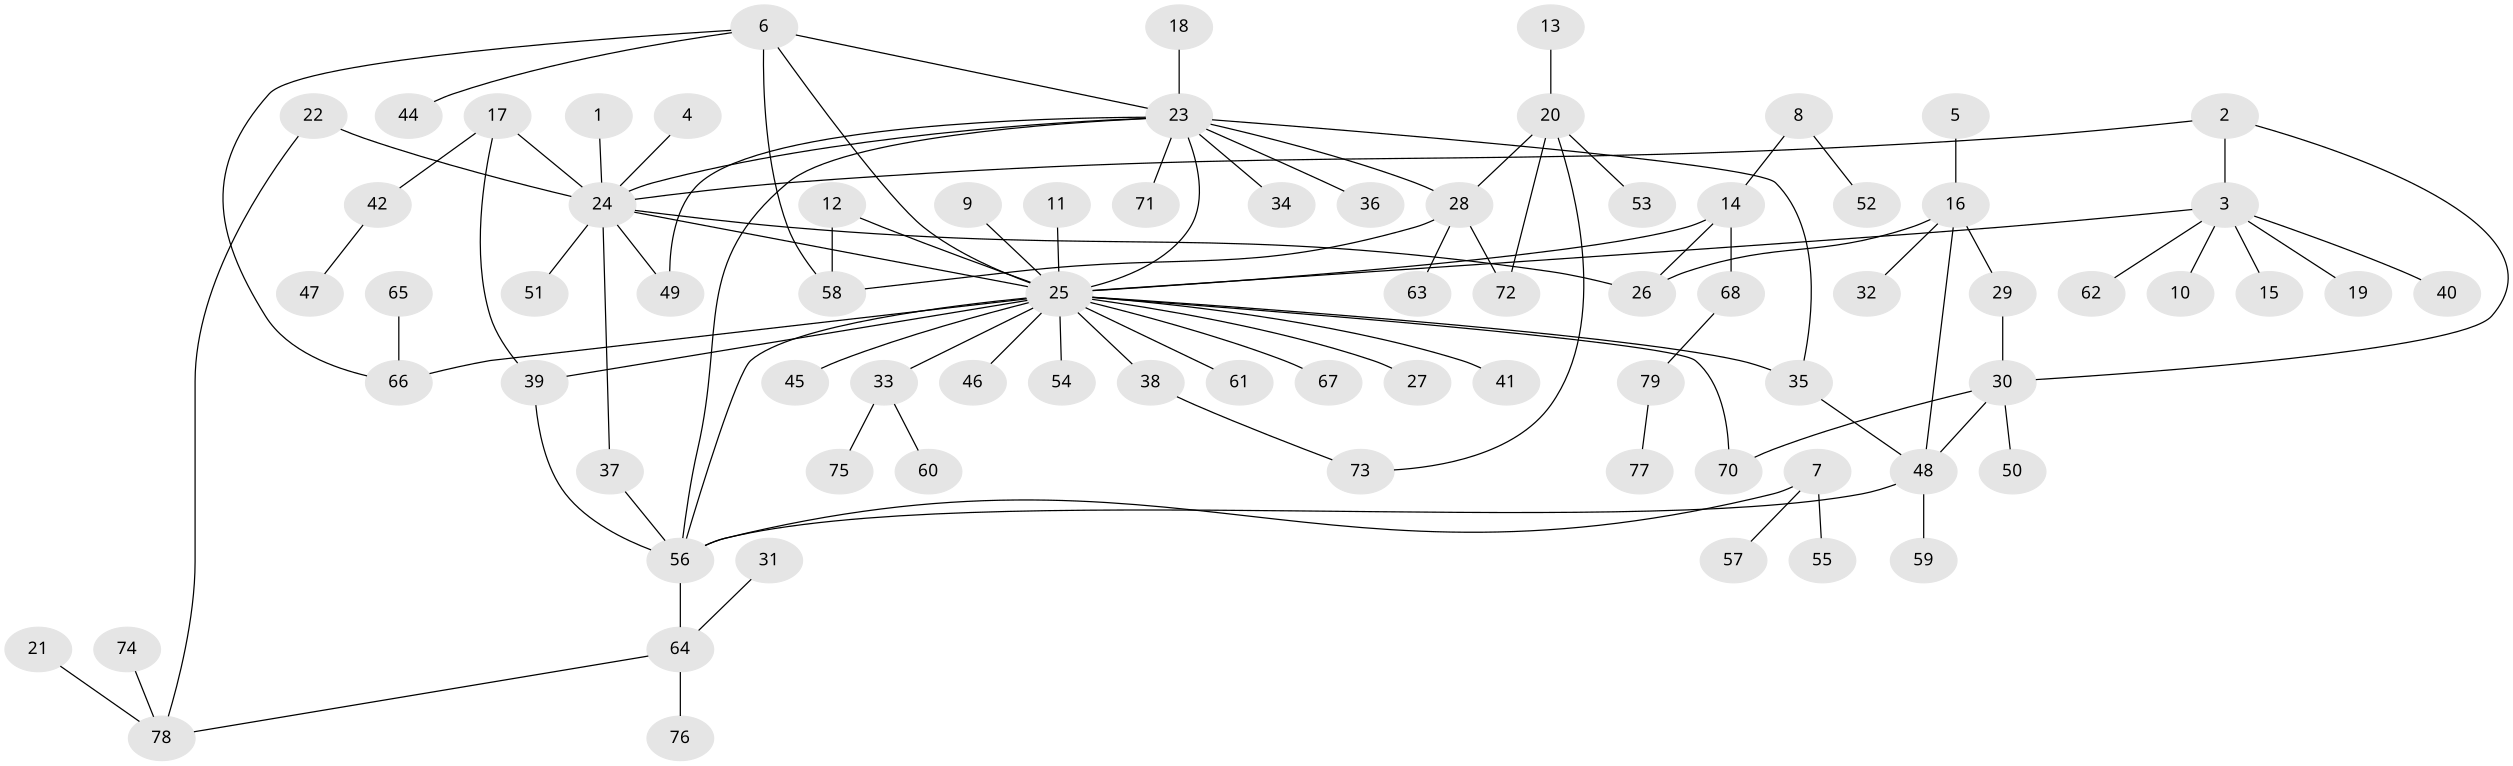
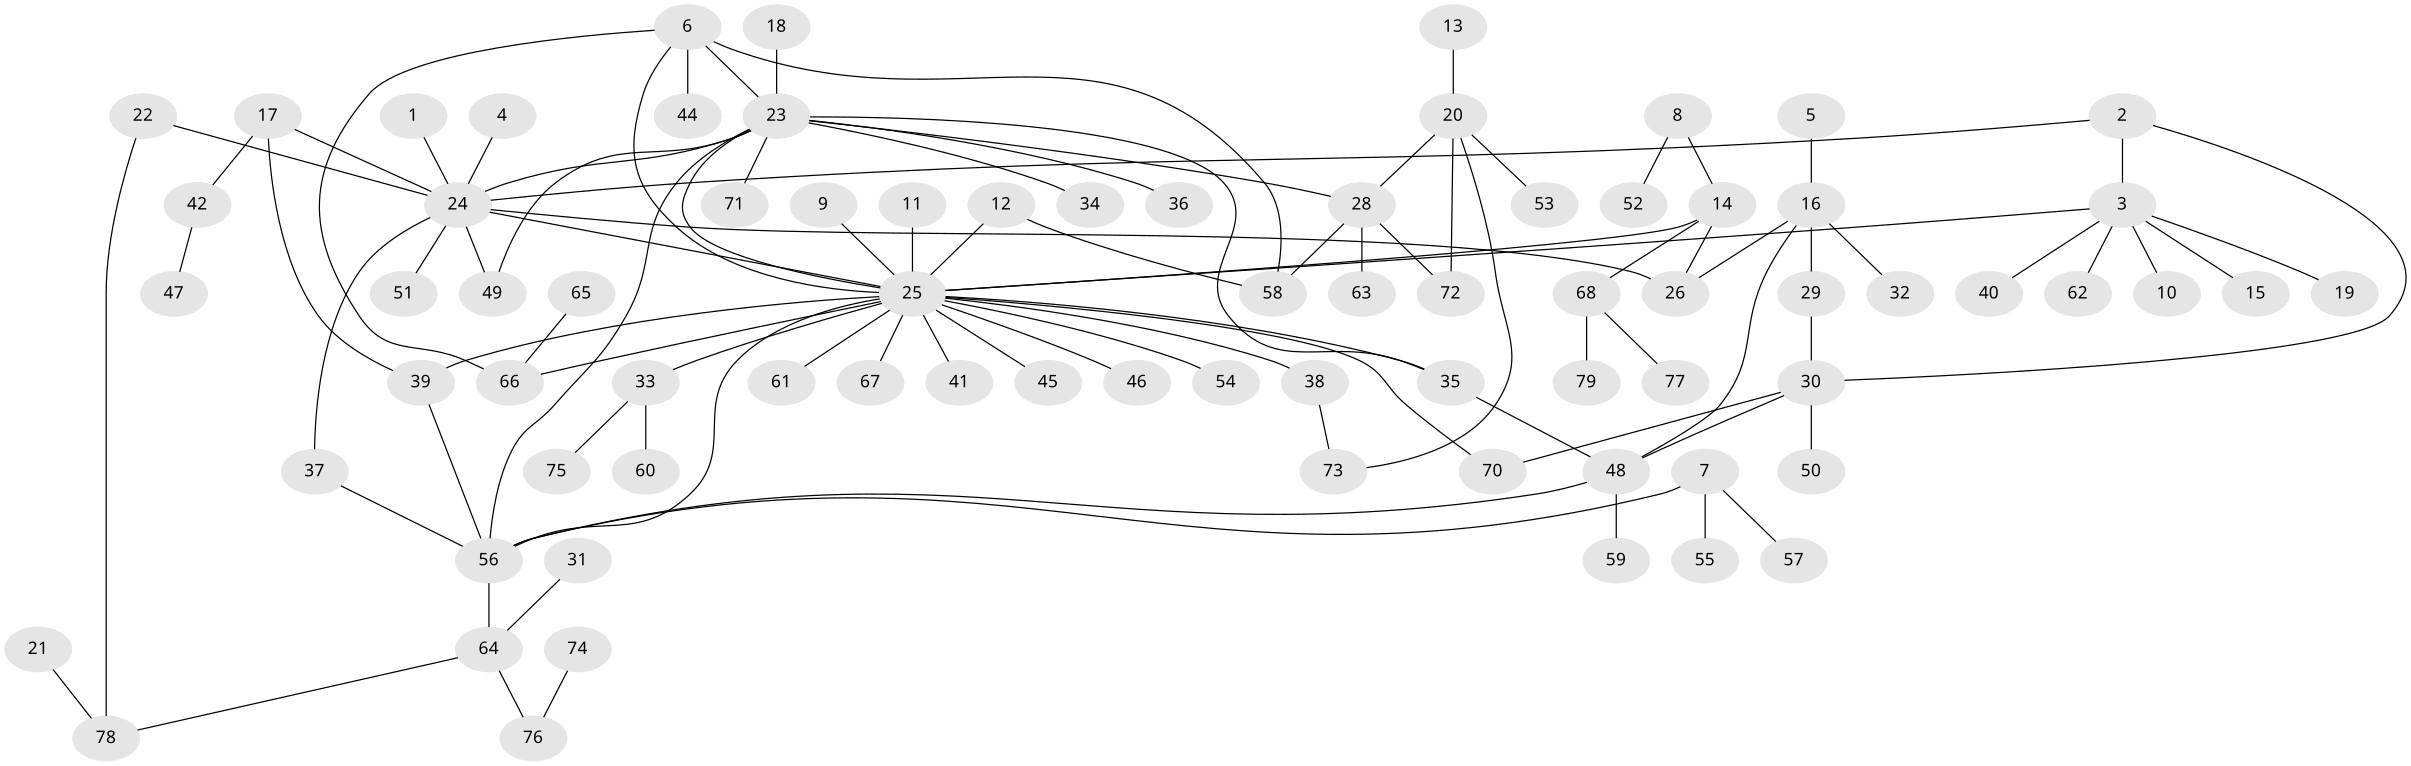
  graph {
    fontname="Noto Sans"
    node [color=gray90 fontname="Noto Sans" style=filled]
    edge [fontname="Noto Sans" weight=1.0]
    1
    24
    25
    26
    49
    37
    51
    2
    3
    30
    10
    15
    19
    40
    62
    48
    70
    50
    66
    56
    39
    35
-   27
    33
    38
    41
    45
    46
    54
    61
    67
    4
    5
    16
    29
    32
    6
    23
    44
    58
    28
    34
    36
    71
    7
    55
    57
    64
    8
    14
    52
    68
    9
    11
    12
    13
    20
    53
    72
    73
    n61 [label=79]
    77
    59
    17
    42
    47
    18
    63
    21
    78
    22
    60
    75
    31
    76
    65
    74
    1 -- 24
    24 -- 25
    24 -- 26
    24 -- 49
    24 -- 37
    24 -- 51
    25 -- 70
    25 -- 66
    25 -- 56
    25 -- 39
    25 -- 35
-   25 -- 27
    25 -- 33
    25 -- 38
    25 -- 41
    25 -- 45
    25 -- 46
    25 -- 54
    25 -- 61
    25 -- 67
    37 -- 56
    2 -- 24
    2 -- 3
    2 -- 30
    3 -- 25
    3 -- 10
    3 -- 15
    3 -- 19
    3 -- 40
    3 -- 62
    30 -- 48
    30 -- 70
    30 -- 50
    48 -- 56
    48 -- 59
    56 -- 64
    39 -- 56
    35 -- 48
    33 -- 60
    33 -- 75
    38 -- 73
    4 -- 24
    5 -- 16
    16 -- 26
    16 -- 48 [weight=2.0]
    16 -- 29
    16 -- 32
    29 -- 30
    6 -- 25
    6 -- 66
    6 -- 23
    6 -- 44
    6 -- 58
    23 -- 24
    23 -- 25
    23 -- 49
    23 -- 56
    23 -- 35
    23 -- 28
    23 -- 34
    23 -- 36
    23 -- 71
    28 -- 58
    28 -- 72
    28 -- 63 [weight=2.0]
    7 -- 56
    7 -- 55
    7 -- 57
    64 -- 78
    64 -- 76
    8 -- 14
    8 -- 52
    14 -- 25
    14 -- 26
    14 -- 68
    68 -- n61
-   n61 -- 77
+   68 -- 77
    9 -- 25
    11 -- 25
    12 -- 25
    12 -- 58
    13 -- 20
    20 -- 28
    20 -- 53
    20 -- 72
    20 -- 73
    17 -- 24
    17 -- 39
    17 -- 42
    42 -- 47
    18 -- 23
    21 -- 78
    22 -- 24
    22 -- 78
    31 -- 64
    65 -- 66
-   74 -- 78
+   74 -- 76
  }
